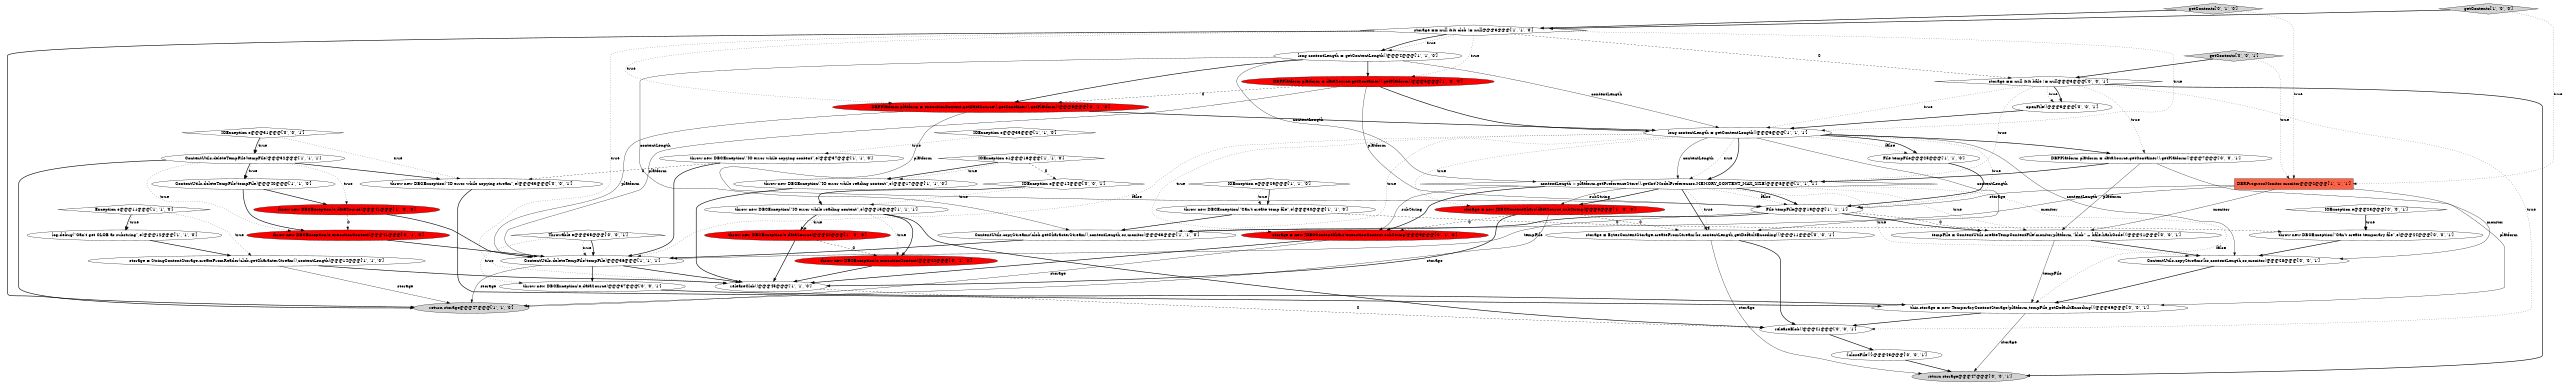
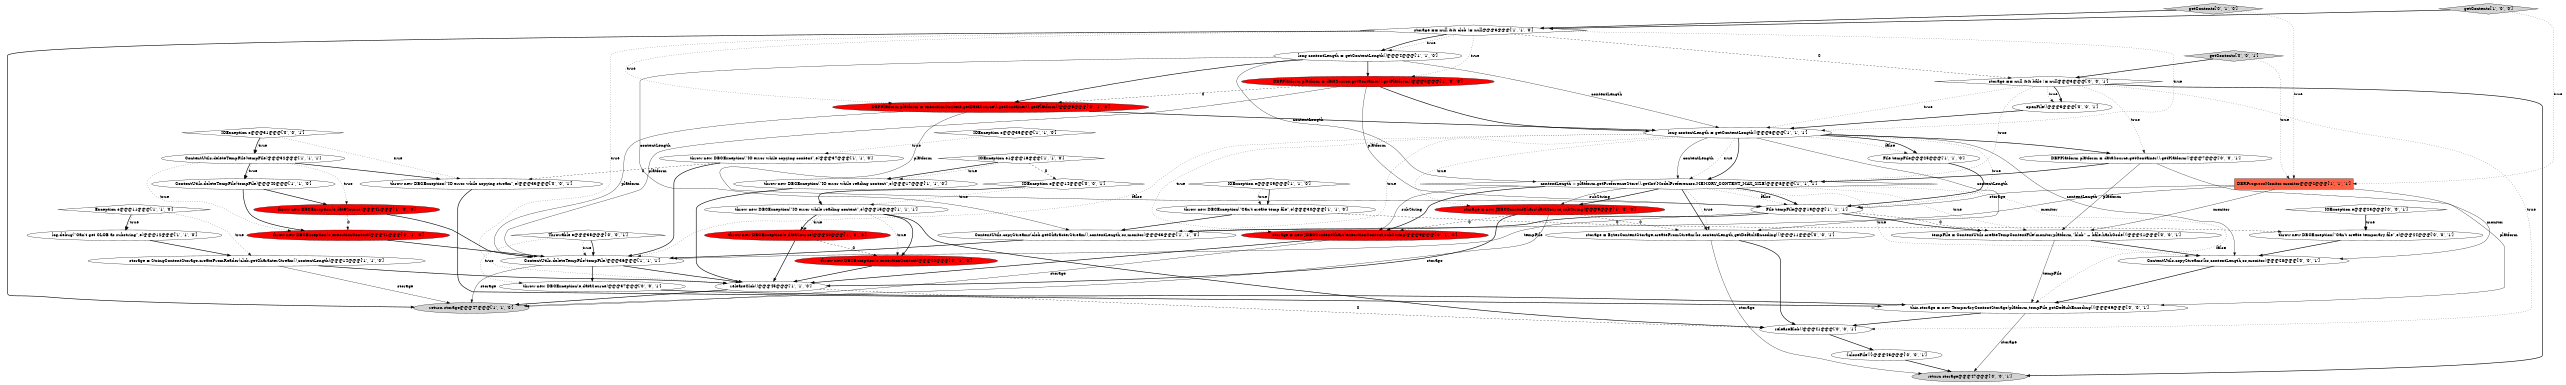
  digraph {
    node [fillcolor=white shape=ellipse style=filled]
    edge [style=bold]
    n1 [label="Exception e@@@11@@@['1', '1', '0']" shape=diamond]
    n2 [label="log.debug(\"Can't get CLOB as substring\",e)@@@12@@@['1', '1', '0']"]
    n3 [label="storage = StringContentStorage.createFromReader(clob.getCharacterStream(),contentLength)@@@14@@@['1', '1', '0']"]
    n4 [label="releaseClob()@@@45@@@['1', '1', '0']"]
    n5 [fillcolor=lightgray label="return storage@@@47@@@['1', '1', '0']"]
    n6 [label="storage == null && clob != null@@@3@@@['1', '1', '0']" shape=diamond]
    n7 [label="long contentLength = getContentLength()@@@6@@@['1', '1', '1']"]
    n8 [label="storage == null && bfile != null@@@3@@@['0', '0', '1']" shape=diamond]
    n9 [label="long contentLength = getContentLength()@@@4@@@['1', '1', '0']"]
    n10 [fillcolor=red label="DBPPlatform platform = executionContext.getDataSource().getContainer().getPlatform()@@@5@@@['0', '1', '0']"]
    n11 [fillcolor=red label="DBPPlatform platform = dataSource.getContainer().getPlatform()@@@5@@@['1', '0', '0']"]
    n12 [label="contentLength < platform.getPreferenceStore().getInt(ModelPreferences.MEMORY_CONTENT_MAX_SIZE)@@@8@@@['1', '1', '1']" shape=diamond]
    n13 [fillcolor=red label="storage = new JDBCContentChars(executionContext,subString)@@@9@@@['0', '1', '0']"]
    n14 [fillcolor=red label="storage = new JDBCContentChars(dataSource,subString)@@@9@@@['1', '0', '0']"]
    n15 [label="File tempFile@@@19@@@['1', '1', '1']"]
    n16 [label="storage = BytesContentStorage.createFromStream(bs,contentLength,getDefaultEncoding())@@@11@@@['0', '0', '1']"]
    n17 [label="ContentUtils.copyStreams(bs,contentLength,os,monitor)@@@28@@@['0', '0', '1']"]
    n18 [label="DBPPlatform platform = dataSource.getContainer().getPlatform()@@@7@@@['0', '0', '1']"]
    n19 [label="ContentUtils.copyStreams(clob.getCharacterStream(),contentLength,os,monitor)@@@33@@@['1', '1', '0']"]
    n20 [label="File tempFile@@@25@@@['1', '1', '0']"]
    n21 [label="ContentUtils.deleteTempFile(tempFile)@@@36@@@['1', '1', '1']"]
    n22 [label="releaseBlob()@@@41@@@['0', '0', '1']"]
    n23 [fillcolor=lightgray label="return storage@@@47@@@['0', '0', '1']"]
    n24 [label="openFile()@@@5@@@['0', '0', '1']"]
    n25 [label="this.storage = new TemporaryContentStorage(platform,tempFile,getDefaultEncoding())@@@39@@@['0', '0', '1']"]
    n26 [label="tempFile = ContentUtils.createTempContentFile(monitor,platform,\"blob\" + bfile.hashCode())@@@21@@@['0', '0', '1']"]
    n27 [label="IOException e@@@35@@@['1', '1', '0']" shape=diamond]
    n28 [label="throw new DBCException(\"IO error while copying content\",e)@@@37@@@['1', '1', '0']"]
    n29 [label="throw new DBCException(\"IO error while copying stream\",e)@@@33@@@['0', '0', '1']"]
    n30 [label="ContentUtils.deleteTempFile(tempFile)@@@40@@@['1', '1', '0']"]
    n31 [fillcolor=red label="throw new DBCException(e,dataSource)@@@41@@@['1', '0', '0']"]
    n32 [fillcolor=red label="throw new DBCException(e,executionContext)@@@41@@@['0', '1', '0']"]
    n33 [fillcolor=red label="throw new DBCException(e,dataSource)@@@20@@@['1', '0', '0']"]
    n34 [fillcolor=red label="throw new DBCException(e,executionContext)@@@20@@@['0', '1', '0']"]
    n35 [label="IOException e@@@29@@@['1', '1', '0']" shape=diamond]
    n36 [label="throw new DBCException(\"Can't create temp file\",e)@@@30@@@['1', '1', '0']"]
    n37 [label="throw new DBCException(\"Can't create temporary file\",e)@@@24@@@['0', '0', '1']"]
    n38 [label="throw new DBCException(e,dataSource)@@@37@@@['0', '0', '1']"]
    n39 [label="{closeFile()}@@@43@@@['0', '0', '1']"]
    n40 [label="throw new DBCException(\"IO error while reading content\",e)@@@17@@@['1', '1', '0']"]
    n41 [fillcolor=lightgray label="getContents['1', '0', '0']" shape=diamond]
    n42 [fillcolor=tomato label="DBRProgressMonitor monitor@@@2@@@['1', '1', '1']" shape=box]
    n43 [label="IOException e@@@31@@@['0', '0', '1']" shape=diamond]
    n44 [label="ContentUtils.deleteTempFile(tempFile)@@@32@@@['1', '1', '1']"]
    n45 [label="Throwable e@@@35@@@['0', '0', '1']" shape=diamond]
    n46 [label="IOException e1@@@16@@@['1', '1', '0']" shape=diamond]
    n47 [label="IOException e@@@14@@@['0', '0', '1']" shape=diamond]
    n48 [label="throw new DBCException(\"IO error while reading content\",e)@@@15@@@['1', '1', '1']"]
    n49 [label="IOException e@@@23@@@['0', '0', '1']" shape=diamond]
    n50 [fillcolor=lightgray label="getContents['0', '1', '0']" shape=diamond]
    n51 [fillcolor=lightgray label="getContents['0', '0', '1']" shape=diamond]
    n1 -> n2
    n1 -> n2 [label=true style=dotted]
    n1 -> n3 [label=true style=dotted]
    n2 -> n3
    n3 -> n4
    n3 -> n5 [label=storage style=solid]
-   n44 -> n5
+   n4 -> n5
    n4 -> n22 [label=0 style=dashed]
    n6 -> n4 [label=true style=dotted]
    n6 -> n5
    n6 -> n7 [label=true style=dotted]
    n6 -> n8 [label=0 style=dashed]
    n6 -> n9 [label=true style=dotted]
    n6 -> n9
    n6 -> n10 [label=true style=dotted]
    n6 -> n11 [label=true style=dotted]
    n7 -> n12 [label=contentLength style=solid]
    n7 -> n12 [label=true style=dotted]
    n7 -> n12
    n7 -> n13 [label=true style=dotted]
    n7 -> n14 [label=true style=dotted]
    n7 -> n15 [label=true style=dotted]
    n7 -> n16 [label=contentLength style=solid]
    n7 -> n17 [label=contentLength style=solid]
    n7 -> n18
    n7 -> n19 [label=true style=dotted]
    n7 -> n20 [label=false style=dotted]
    n7 -> n20
    n7 -> n21 [label=false style=dotted]
    n8 -> n7 [label=true style=dotted]
    n8 -> n12 [label=true style=dotted]
    n8 -> n18 [label=true style=dotted]
    n8 -> n22 [label=true style=dotted]
    n8 -> n23
    n8 -> n24 [label=true style=dotted]
    n8 -> n24
    n9 -> n7 [label=contentLength style=solid]
    n9 -> n10
    n9 -> n11
    n9 -> n12 [label=contentLength style=solid]
    n9 -> n19 [label=contentLength style=solid]
    n10 -> n7
    n10 -> n15 [label=platform style=solid]
    n10 -> n21 [label=platform style=solid]
    n11 -> n7
    n11 -> n10 [label=0 style=dashed]
    n11 -> n15 [label=platform style=solid]
    n11 -> n21 [label=platform style=solid]
    n12 -> n13 [label=subString style=solid]
    n12 -> n13
    n12 -> n14 [label=subString style=solid]
    n12 -> n14
    n12 -> n15 [label=false style=dotted]
    n12 -> n15
    n12 -> n16
    n12 -> n16 [label=true style=dotted]
    n12 -> n17 [label=true style=dotted]
    n12 -> n25 [label=false style=dotted]
    n12 -> n26 [label=true style=dotted]
    n13 -> n4
    n13 -> n5 [label=storage style=solid]
    n14 -> n4
    n14 -> n5 [label=storage style=solid]
    n14 -> n13 [label=0 style=dashed]
    n14 -> n16 [label=0 style=dashed]
    n15 -> n19
    n15 -> n21 [label=tempFile style=solid]
    n15 -> n26 [label=0 style=dashed]
    n15 -> n26
    n16 -> n22
    n16 -> n23 [label=storage style=solid]
    n17 -> n25
    n18 -> n12
    n18 -> n25 [label=platform style=solid]
    n18 -> n26 [label=platform style=solid]
    n19 -> n21
    n20 -> n15
    n21 -> n4
    n21 -> n5 [label=storage style=solid]
    n21 -> n38
    n22 -> n39
    n24 -> n7
    n25 -> n22
    n25 -> n23 [label=storage style=solid]
    n26 -> n17
    n26 -> n25 [label=tempFile style=solid]
    n27 -> n28 [label=true style=dotted]
    n28 -> n21
    n28 -> n29 [label=0 style=dashed]
    n29 -> n25
    n30 -> n31
    n30 -> n32
    n31 -> n21
    n31 -> n32 [label=0 style=dashed]
    n32 -> n21
    n33 -> n4
    n33 -> n34 [label=0 style=dashed]
    n34 -> n4
    n35 -> n36
    n35 -> n36 [label=true style=dotted]
    n36 -> n19
    n36 -> n37 [label=0 style=dashed]
    n37 -> n17
    n38 -> n25
    n39 -> n23
    n40 -> n4
    n41 -> n6
    n41 -> n42 [label=true style=dotted]
    n42 -> n15 [label=storage style=solid]
    n42 -> n17 [label=monitor style=solid]
    n42 -> n19 [label=monitor style=solid]
    n42 -> n26 [label=monitor style=solid]
    n43 -> n29 [label=true style=dotted]
    n43 -> n44
    n43 -> n44 [label=true style=dotted]
    n44 -> n29
    n44 -> n30 [label=true style=dotted]
    n44 -> n30
    n44 -> n31 [label=true style=dotted]
    n44 -> n32 [label=true style=dotted]
    n45 -> n21
    n45 -> n21 [label=true style=dotted]
    n45 -> n38 [label=true style=dotted]
    n46 -> n40
    n46 -> n40 [label=true style=dotted]
    n46 -> n47 [label=0 style=dashed]
    n47 -> n48
    n47 -> n48 [label=true style=dotted]
    n48 -> n22
    n48 -> n33 [label=true style=dotted]
    n48 -> n33
    n48 -> n34
    n48 -> n34 [label=true style=dotted]
    n49 -> n37
    n49 -> n37 [label=true style=dotted]
    n50 -> n6
    n50 -> n42 [label=true style=dotted]
    n51 -> n8
    n51 -> n42 [label=true style=dotted]
  }
